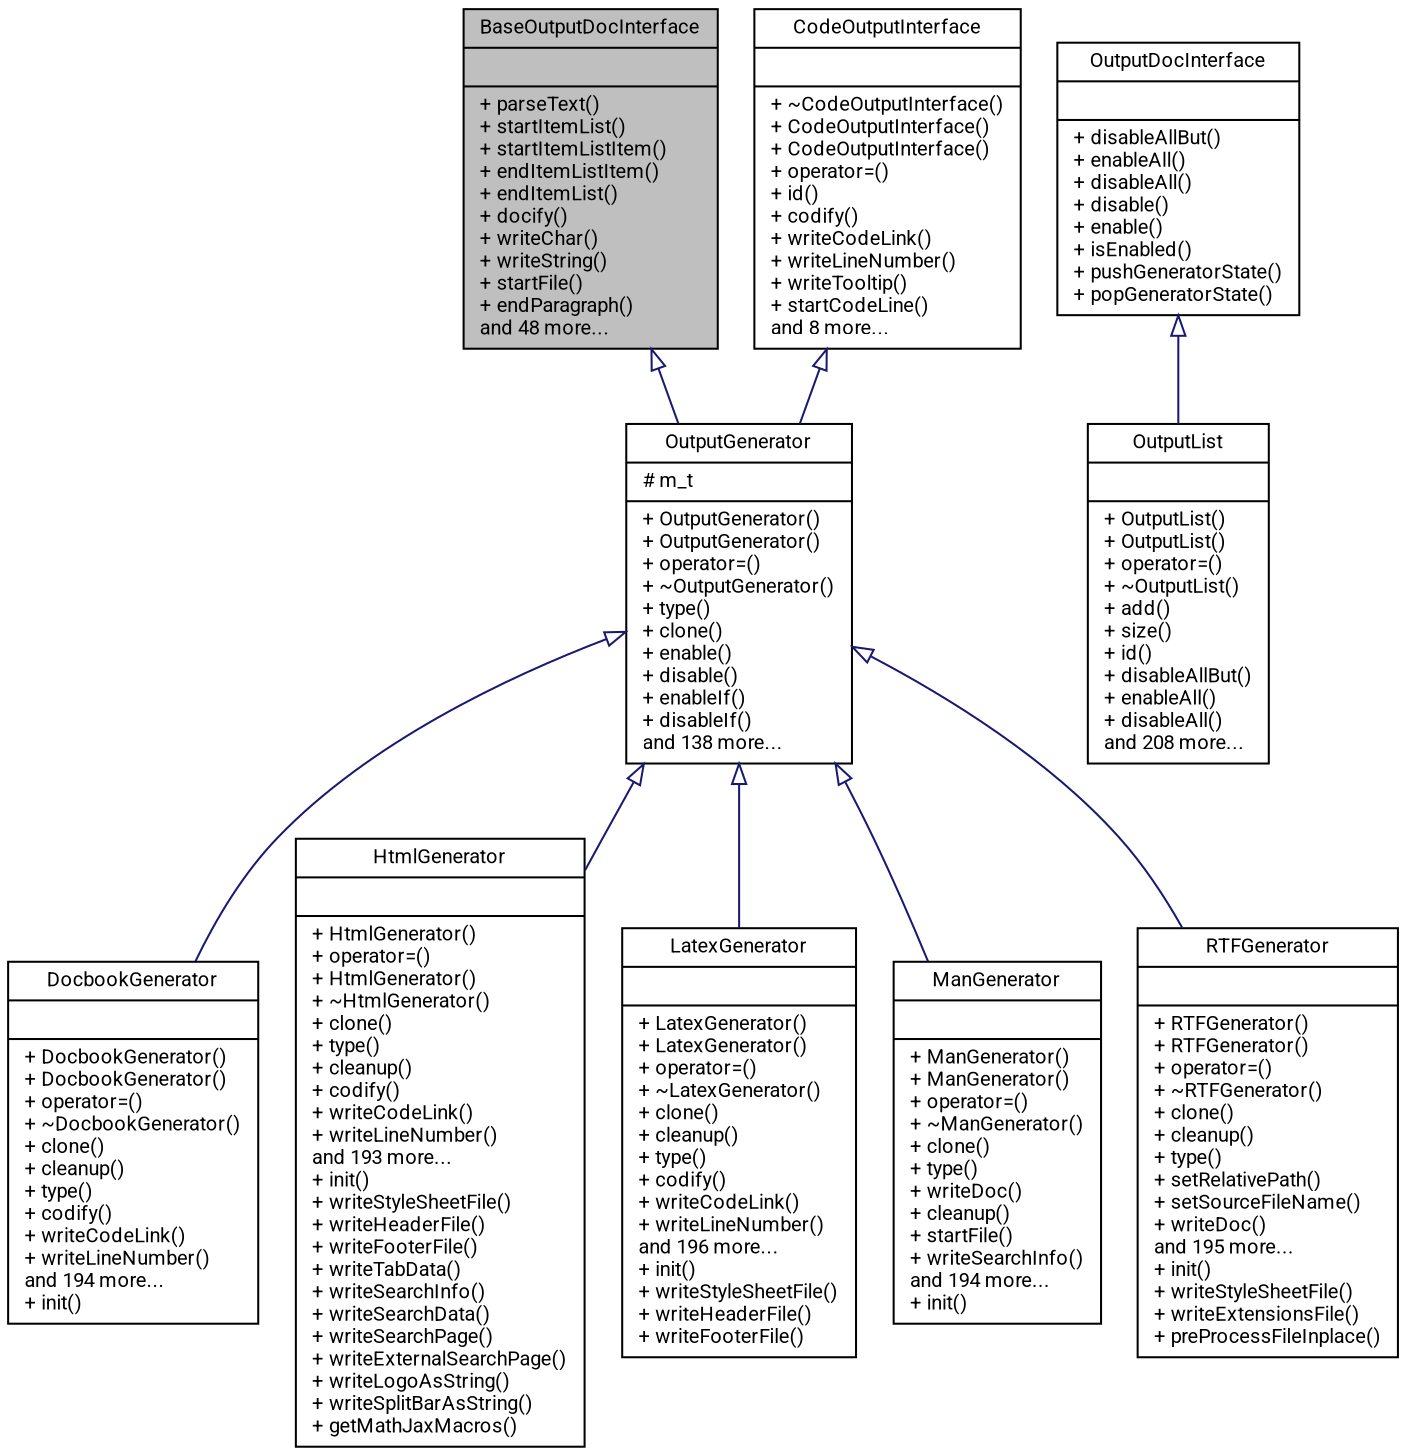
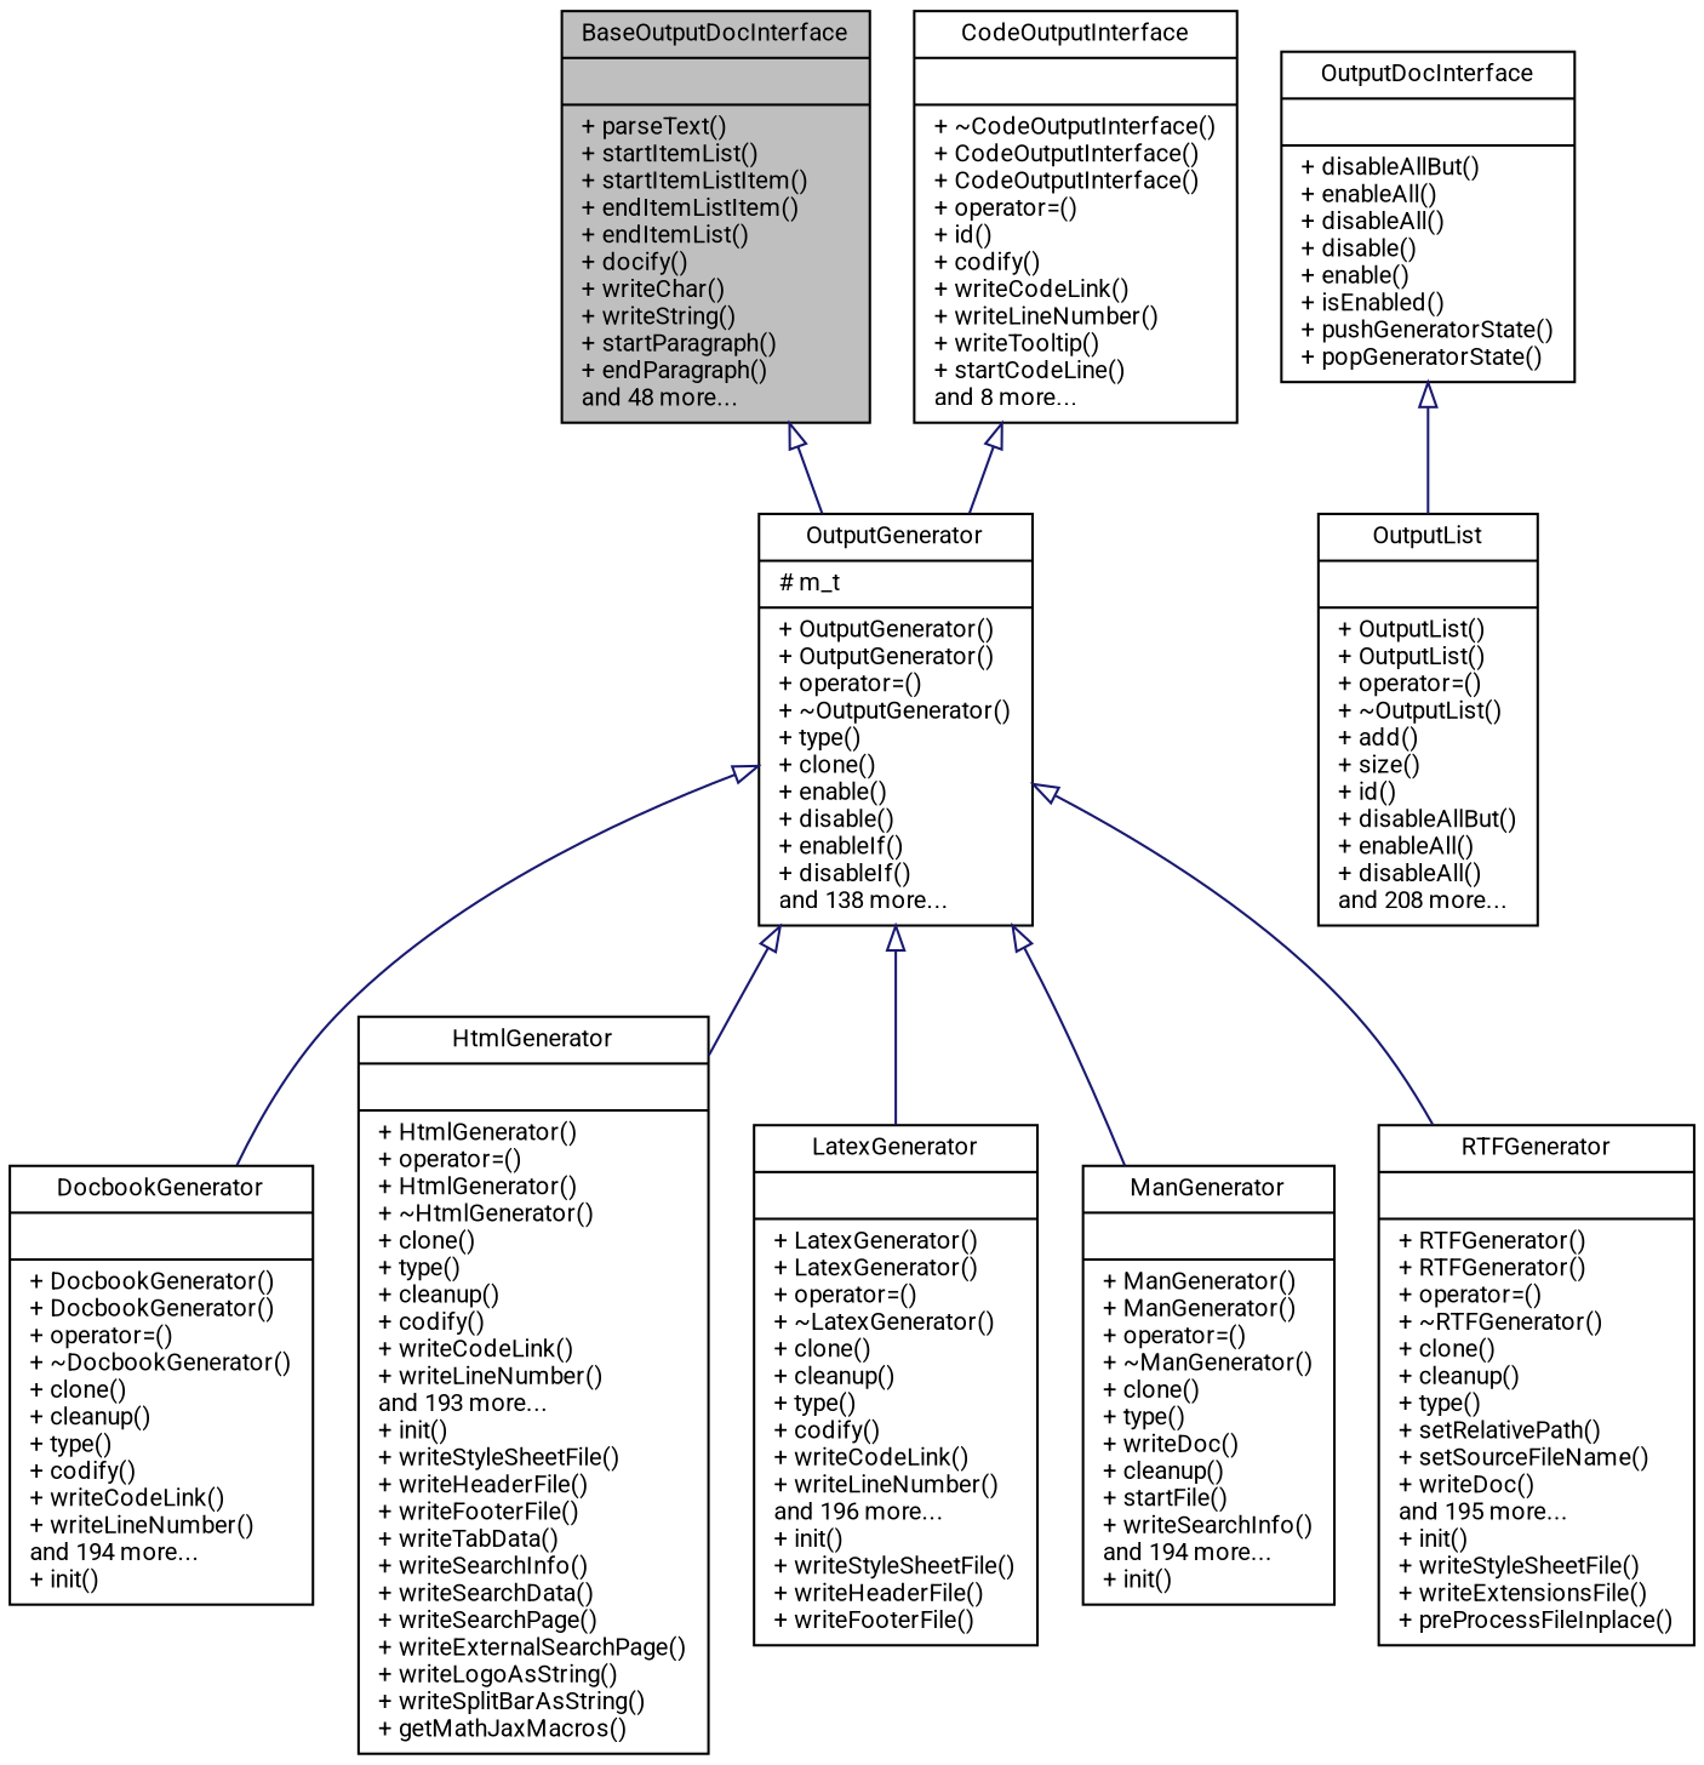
  digraph {
    fontname=Roboto
    node [color=black fillcolor=white fontname=Roboto fontsize=10 shape=record style=filled]
    edge [arrowtail=onormal color=midnightblue dir=back fontname=Roboto fontsize=10 labelfontname=Helvetica labelfontsize=10 style=solid]
-   n1 [fillcolor=grey75 fontcolor=black height=0.2 label="{BaseOutputDocInterface\n||+ parseText()\l+ startItemList()\l+ startItemListItem()\l+ endItemListItem()\l+ endItemList()\l+ docify()\l+ writeChar()\l+ writeString()\l+ startFile()\l+ endParagraph()\land 48 more...\l}" width=0.4]
+   n1 [fillcolor=grey75 fontcolor=black height=0.2 label="{BaseOutputDocInterface\n||+ parseText()\l+ startItemList()\l+ startItemListItem()\l+ endItemListItem()\l+ endItemList()\l+ docify()\l+ writeChar()\l+ writeString()\l+ startParagraph()\l+ endParagraph()\land 48 more...\l}" width=0.4]
    n2 [height=0.2 label="{OutputGenerator\n|# m_t\l|+ OutputGenerator()\l+ OutputGenerator()\l+ operator=()\l+ ~OutputGenerator()\l+ type()\l+ clone()\l+ enable()\l+ disable()\l+ enableIf()\l+ disableIf()\land 138 more...\l}" width=0.4]
    n3 [height=0.2 label="{OutputDocInterface\n||+ disableAllBut()\l+ enableAll()\l+ disableAll()\l+ disable()\l+ enable()\l+ isEnabled()\l+ pushGeneratorState()\l+ popGeneratorState()\l}" width=0.4]
    n4 [height=0.2 label="{OutputList\n||+ OutputList()\l+ OutputList()\l+ operator=()\l+ ~OutputList()\l+ add()\l+ size()\l+ id()\l+ disableAllBut()\l+ enableAll()\l+ disableAll()\land 208 more...\l}" width=0.4]
    n5 [height=0.2 label="{DocbookGenerator\n||+ DocbookGenerator()\l+ DocbookGenerator()\l+ operator=()\l+ ~DocbookGenerator()\l+ clone()\l+ cleanup()\l+ type()\l+ codify()\l+ writeCodeLink()\l+ writeLineNumber()\land 194 more...\l+ init()\l}" width=0.4]
    n6 [height=0.2 label="{HtmlGenerator\n||+ HtmlGenerator()\l+ operator=()\l+ HtmlGenerator()\l+ ~HtmlGenerator()\l+ clone()\l+ type()\l+ cleanup()\l+ codify()\l+ writeCodeLink()\l+ writeLineNumber()\land 193 more...\l+ init()\l+ writeStyleSheetFile()\l+ writeHeaderFile()\l+ writeFooterFile()\l+ writeTabData()\l+ writeSearchInfo()\l+ writeSearchData()\l+ writeSearchPage()\l+ writeExternalSearchPage()\l+ writeLogoAsString()\l+ writeSplitBarAsString()\l+ getMathJaxMacros()\l}" width=0.4]
    n7 [height=0.2 label="{LatexGenerator\n||+ LatexGenerator()\l+ LatexGenerator()\l+ operator=()\l+ ~LatexGenerator()\l+ clone()\l+ cleanup()\l+ type()\l+ codify()\l+ writeCodeLink()\l+ writeLineNumber()\land 196 more...\l+ init()\l+ writeStyleSheetFile()\l+ writeHeaderFile()\l+ writeFooterFile()\l}" width=0.4]
    n8 [height=0.2 label="{ManGenerator\n||+ ManGenerator()\l+ ManGenerator()\l+ operator=()\l+ ~ManGenerator()\l+ clone()\l+ type()\l+ writeDoc()\l+ cleanup()\l+ startFile()\l+ writeSearchInfo()\land 194 more...\l+ init()\l}" width=0.4]
    n9 [height=0.2 label="{RTFGenerator\n||+ RTFGenerator()\l+ RTFGenerator()\l+ operator=()\l+ ~RTFGenerator()\l+ clone()\l+ cleanup()\l+ type()\l+ setRelativePath()\l+ setSourceFileName()\l+ writeDoc()\land 195 more...\l+ init()\l+ writeStyleSheetFile()\l+ writeExtensionsFile()\l+ preProcessFileInplace()\l}" width=0.4]
    n10 [height=0.2 label="{CodeOutputInterface\n||+ ~CodeOutputInterface()\l+ CodeOutputInterface()\l+ CodeOutputInterface()\l+ operator=()\l+ id()\l+ codify()\l+ writeCodeLink()\l+ writeLineNumber()\l+ writeTooltip()\l+ startCodeLine()\land 8 more...\l}" width=0.4]
    n1 -> n2
    n2 -> n5
    n2 -> n6
    n2 -> n7
    n2 -> n8
    n2 -> n9
    n3 -> n4
    n10 -> n2
  }
